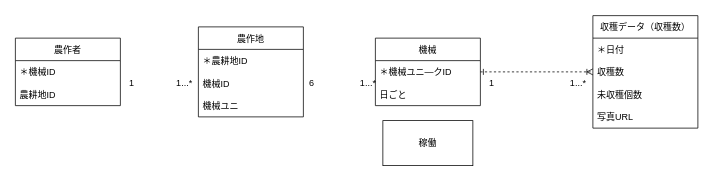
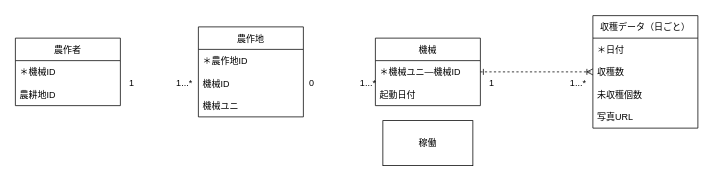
  <mxCell id="0" />
  <mxCell id="1" parent="0" />
  <mxCell id="2" value="農作者" style="swimlane;fontStyle=0;childLayout=stackLayout;horizontal=1;startSize=30;horizontalStack=0;resizeParent=1;resizeParentMax=0;resizeLast=0;collapsible=1;marginBottom=0;" parent="1" vertex="1"><mxGeometry x="20" y="50" width="140" height="90" as="geometry" /></mxCell>
  <mxCell id="3" value="＊機械ID" style="text;strokeColor=none;fillColor=none;align=left;verticalAlign=middle;spacingLeft=4;spacingRight=4;overflow=hidden;points=[[0,0.5],[1,0.5]];portConstraint=eastwest;rotatable=0;" parent="2" vertex="1"><mxGeometry y="30" width="140" height="30" as="geometry" /></mxCell>
  <mxCell id="4" value="農耕地ID" style="text;strokeColor=none;fillColor=none;align=left;verticalAlign=middle;spacingLeft=4;spacingRight=4;overflow=hidden;points=[[0,0.5],[1,0.5]];portConstraint=eastwest;rotatable=0;" parent="2" vertex="1"><mxGeometry y="60" width="140" height="30" as="geometry" /></mxCell>
  <mxCell id="5" value="農作地" style="swimlane;fontStyle=0;childLayout=stackLayout;horizontal=1;startSize=30;horizontalStack=0;resizeParent=1;resizeParentMax=0;resizeLast=0;collapsible=1;marginBottom=0;" parent="1" vertex="1"><mxGeometry x="264" y="35" width="140" height="120" as="geometry" /></mxCell>
- <mxCell id="6" value="＊農耕地ID" style="text;strokeColor=none;fillColor=none;align=left;verticalAlign=middle;spacingLeft=4;spacingRight=4;overflow=hidden;points=[[0,0.5],[1,0.5]];portConstraint=eastwest;rotatable=0;" parent="5" vertex="1"><mxGeometry y="30" width="140" height="30" as="geometry" /></mxCell>
+ <mxCell id="6" value="＊農作地ID" style="text;strokeColor=none;fillColor=none;align=left;verticalAlign=middle;spacingLeft=4;spacingRight=4;overflow=hidden;points=[[0,0.5],[1,0.5]];portConstraint=eastwest;rotatable=0;" parent="5" vertex="1"><mxGeometry y="30" width="140" height="30" as="geometry" /></mxCell>
  <mxCell id="7" value="機械ID" style="text;strokeColor=none;fillColor=none;align=left;verticalAlign=middle;spacingLeft=4;spacingRight=4;overflow=hidden;points=[[0,0.5],[1,0.5]];portConstraint=eastwest;rotatable=0;" parent="5" vertex="1"><mxGeometry y="60" width="140" height="30" as="geometry" /></mxCell>
  <mxCell id="8" value="機械ユニ" style="text;strokeColor=none;fillColor=none;align=left;verticalAlign=middle;spacingLeft=4;spacingRight=4;overflow=hidden;points=[[0,0.5],[1,0.5]];portConstraint=eastwest;rotatable=0;" parent="5" vertex="1"><mxGeometry y="90" width="140" height="30" as="geometry" /></mxCell>
  <mxCell id="9" value="機械" style="swimlane;fontStyle=0;childLayout=stackLayout;horizontal=1;startSize=30;horizontalStack=0;resizeParent=1;resizeParentMax=0;resizeLast=0;collapsible=1;marginBottom=0;" parent="1" vertex="1"><mxGeometry x="500" y="50" width="140" height="90" as="geometry" /></mxCell>
- <mxCell id="10" value="＊機械ユニ―クID" style="text;strokeColor=none;fillColor=none;align=left;verticalAlign=middle;spacingLeft=4;spacingRight=4;overflow=hidden;points=[[0,0.5],[1,0.5]];portConstraint=eastwest;rotatable=0;" parent="9" vertex="1"><mxGeometry y="30" width="140" height="30" as="geometry" /></mxCell>
- <mxCell id="11" value="日ごと" style="text;strokeColor=none;fillColor=none;align=left;verticalAlign=middle;spacingLeft=4;spacingRight=4;overflow=hidden;points=[[0,0.5],[1,0.5]];portConstraint=eastwest;rotatable=0;" parent="9" vertex="1"><mxGeometry y="60" width="140" height="30" as="geometry" /></mxCell>
- <mxCell id="12" value="収穫データ（収穫数）" style="swimlane;fontStyle=0;childLayout=stackLayout;horizontal=1;startSize=30;horizontalStack=0;resizeParent=1;resizeParentMax=0;resizeLast=0;collapsible=1;marginBottom=0;" parent="1" vertex="1"><mxGeometry x="790" y="20" width="140" height="150" as="geometry" /></mxCell>
+ <mxCell id="10" value="＊機械ユニ―機械ID" style="text;strokeColor=none;fillColor=none;align=left;verticalAlign=middle;spacingLeft=4;spacingRight=4;overflow=hidden;points=[[0,0.5],[1,0.5]];portConstraint=eastwest;rotatable=0;" parent="9" vertex="1"><mxGeometry y="30" width="140" height="30" as="geometry" /></mxCell>
+ <mxCell id="11" value="起動日付" style="text;strokeColor=none;fillColor=none;align=left;verticalAlign=middle;spacingLeft=4;spacingRight=4;overflow=hidden;points=[[0,0.5],[1,0.5]];portConstraint=eastwest;rotatable=0;" parent="9" vertex="1"><mxGeometry y="60" width="140" height="30" as="geometry" /></mxCell>
+ <mxCell id="12" value="収穫データ（日ごと）" style="swimlane;fontStyle=0;childLayout=stackLayout;horizontal=1;startSize=30;horizontalStack=0;resizeParent=1;resizeParentMax=0;resizeLast=0;collapsible=1;marginBottom=0;" parent="1" vertex="1"><mxGeometry x="790" y="20" width="140" height="150" as="geometry" /></mxCell>
  <mxCell id="13" value="＊日付" style="text;strokeColor=none;fillColor=none;align=left;verticalAlign=middle;spacingLeft=4;spacingRight=4;overflow=hidden;points=[[0,0.5],[1,0.5]];portConstraint=eastwest;rotatable=0;" parent="12" vertex="1"><mxGeometry y="30" width="140" height="30" as="geometry" /></mxCell>
  <mxCell id="14" value="収穫数" style="text;strokeColor=none;fillColor=none;align=left;verticalAlign=middle;spacingLeft=4;spacingRight=4;overflow=hidden;points=[[0,0.5],[1,0.5]];portConstraint=eastwest;rotatable=0;" parent="12" vertex="1"><mxGeometry y="60" width="140" height="30" as="geometry" /></mxCell>
  <mxCell id="15" value="未収穫個数" style="text;strokeColor=none;fillColor=none;align=left;verticalAlign=middle;spacingLeft=4;spacingRight=4;overflow=hidden;points=[[0,0.5],[1,0.5]];portConstraint=eastwest;rotatable=0;" parent="12" vertex="1"><mxGeometry y="90" width="140" height="30" as="geometry" /></mxCell>
  <mxCell id="16" value="写真URL" style="text;strokeColor=none;fillColor=none;align=left;verticalAlign=middle;spacingLeft=4;spacingRight=4;overflow=hidden;points=[[0,0.5],[1,0.5]];portConstraint=eastwest;rotatable=0;" parent="12" vertex="1"><mxGeometry y="120" width="140" height="30" as="geometry" /></mxCell>
  <mxCell id="17" style="edgeStyle=orthogonalEdgeStyle;rounded=0;orthogonalLoop=1;jettySize=auto;html=1;endArrow=ERoneToMany;endFill=0;startArrow=ERone;startFill=0;dashed=1;" parent="1" source="10" target="12" edge="1"><mxGeometry relative="1" as="geometry" /></mxCell>
  <mxCell id="18" value="1" style="text;html=1;align=center;verticalAlign=middle;resizable=0;points=[];autosize=1;strokeColor=none;fillColor=none;" parent="1" vertex="1"><mxGeometry x="160" y="95" width="30" height="30" as="geometry" /></mxCell>
  <mxCell id="19" value="1...*" style="text;html=1;align=center;verticalAlign=middle;resizable=0;points=[];autosize=1;strokeColor=none;fillColor=none;" parent="1" vertex="1"><mxGeometry x="225" y="95" width="40" height="30" as="geometry" /></mxCell>
- <mxCell id="20" value="6" style="text;html=1;align=center;verticalAlign=middle;resizable=0;points=[];autosize=1;strokeColor=none;fillColor=none;" parent="1" vertex="1"><mxGeometry x="400" y="95" width="30" height="30" as="geometry" /></mxCell>
+ <mxCell id="20" value="0" style="text;html=1;align=center;verticalAlign=middle;resizable=0;points=[];autosize=1;strokeColor=none;fillColor=none;" parent="1" vertex="1"><mxGeometry x="400" y="95" width="30" height="30" as="geometry" /></mxCell>
  <mxCell id="21" value="1...*" style="text;html=1;align=center;verticalAlign=middle;resizable=0;points=[];autosize=1;strokeColor=none;fillColor=none;" parent="1" vertex="1"><mxGeometry x="470" y="95" width="40" height="30" as="geometry" /></mxCell>
  <mxCell id="22" value="1...*" style="text;html=1;align=center;verticalAlign=middle;resizable=0;points=[];autosize=1;strokeColor=none;fillColor=none;" parent="1" vertex="1"><mxGeometry x="750" y="95" width="40" height="30" as="geometry" /></mxCell>
  <mxCell id="23" value="1" style="text;html=1;align=center;verticalAlign=middle;resizable=0;points=[];autosize=1;strokeColor=none;fillColor=none;" parent="1" vertex="1"><mxGeometry x="640" y="95" width="30" height="30" as="geometry" /></mxCell>
  <mxCell id="24" value="稼働" style="rounded=0;whiteSpace=wrap;html=1;" parent="1" vertex="1"><mxGeometry x="510" y="160" width="120" height="60" as="geometry" /></mxCell>
